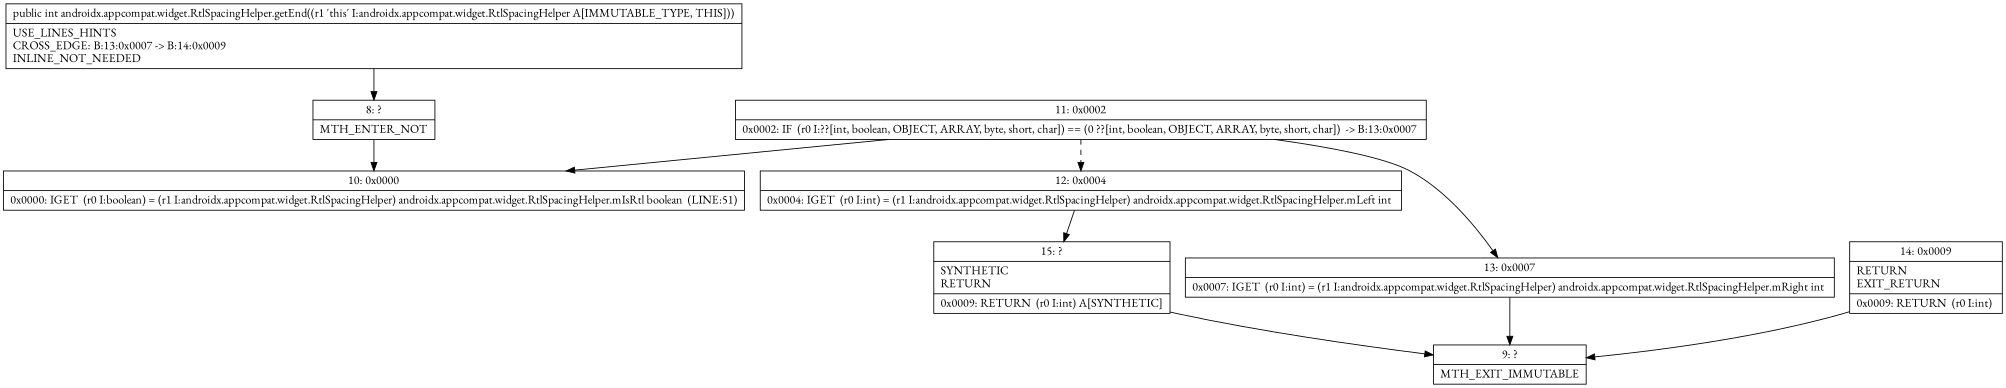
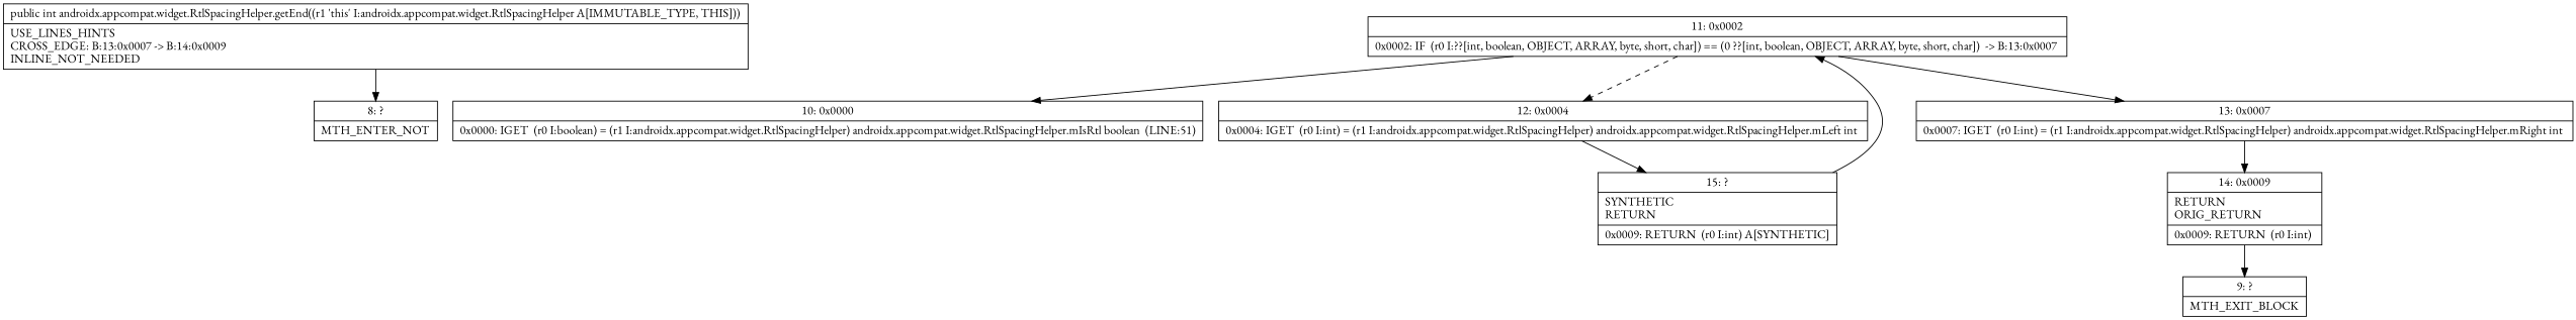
  digraph {
    fontname="EB Garamond"
    node [fontname="EB Garamond" shape=record]
    edge [fontname="EB Garamond"]
    n1 [label="{8\:\ ?|MTH_ENTER_NOT\l}"]
    n2 [label="{10\:\ 0x0000|0x0000: IGET  (r0 I:boolean) = (r1 I:androidx.appcompat.widget.RtlSpacingHelper) androidx.appcompat.widget.RtlSpacingHelper.mIsRtl boolean  (LINE:51)\l}"]
    n3 [label="{11\:\ 0x0002|0x0002: IF  (r0 I:??[int, boolean, OBJECT, ARRAY, byte, short, char]) == (0 ??[int, boolean, OBJECT, ARRAY, byte, short, char])  \-\> B:13:0x0007 \l}"]
    n4 [label="{12\:\ 0x0004|0x0004: IGET  (r0 I:int) = (r1 I:androidx.appcompat.widget.RtlSpacingHelper) androidx.appcompat.widget.RtlSpacingHelper.mLeft int \l}"]
    n5 [label="{13\:\ 0x0007|0x0007: IGET  (r0 I:int) = (r1 I:androidx.appcompat.widget.RtlSpacingHelper) androidx.appcompat.widget.RtlSpacingHelper.mRight int \l}"]
    n6 [label="{15\:\ ?|SYNTHETIC\lRETURN\l|0x0009: RETURN  (r0 I:int) A[SYNTHETIC]\l}"]
-   n7 [label="{14\:\ 0x0009|RETURN\lEXIT_RETURN\l|0x0009: RETURN  (r0 I:int) \l}"]
-   n8 [label="{9\:\ ?|MTH_EXIT_IMMUTABLE\l}"]
+   n7 [label="{14\:\ 0x0009|RETURN\lORIG_RETURN\l|0x0009: RETURN  (r0 I:int) \l}"]
+   n8 [label="{9\:\ ?|MTH_EXIT_BLOCK\l}"]
    n9 [label="{public int androidx.appcompat.widget.RtlSpacingHelper.getEnd((r1 'this' I:androidx.appcompat.widget.RtlSpacingHelper A[IMMUTABLE_TYPE, THIS]))  | USE_LINES_HINTS\lCROSS_EDGE: B:13:0x0007 \-\> B:14:0x0009\lINLINE_NOT_NEEDED\l}"]
-   n1 -> n2
    n3 -> n2
    n3 -> n4 [style=dashed]
    n3 -> n5
    n4 -> n6
-   n5 -> n8
-   n6 -> n8
+   n5 -> n7
+   n6 -> n3
    n7 -> n8
    n9 -> n1
  }
